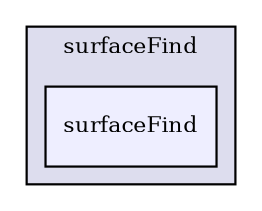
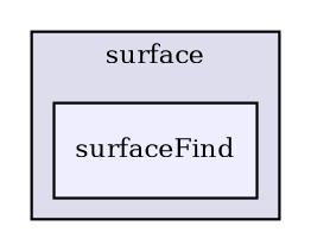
  digraph {
    compound=true
    fontname="DejaVu Serif"
    n1 [fillcolor="#eeeeff" fontname="DejaVu Serif" fontsize=10 label=surfaceFind pencolor=black shape=box style=filled]
    subgraph cluster_1 {
      bgcolor="#ddddee"
      fontsize=10
-     label=surfaceFind
+     label=surface
      pencolor=black
      n1
    }
  }
